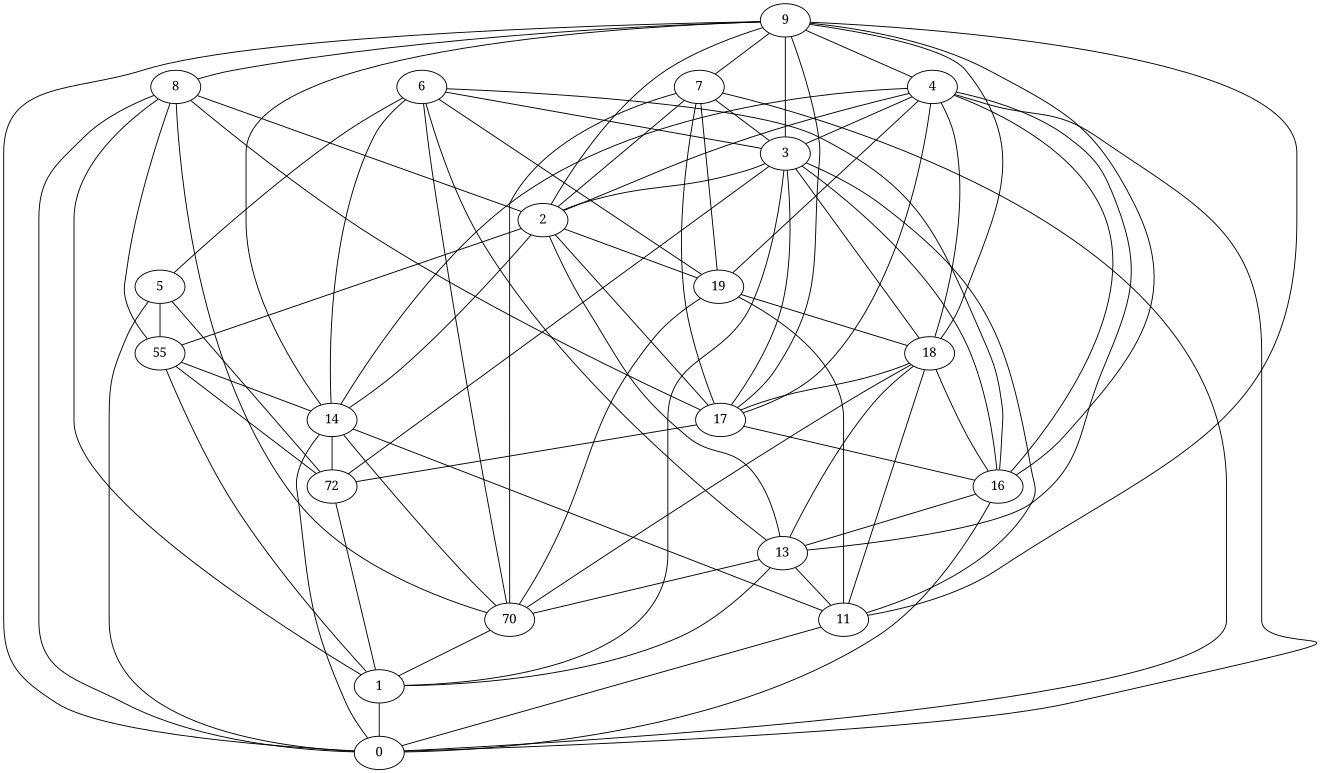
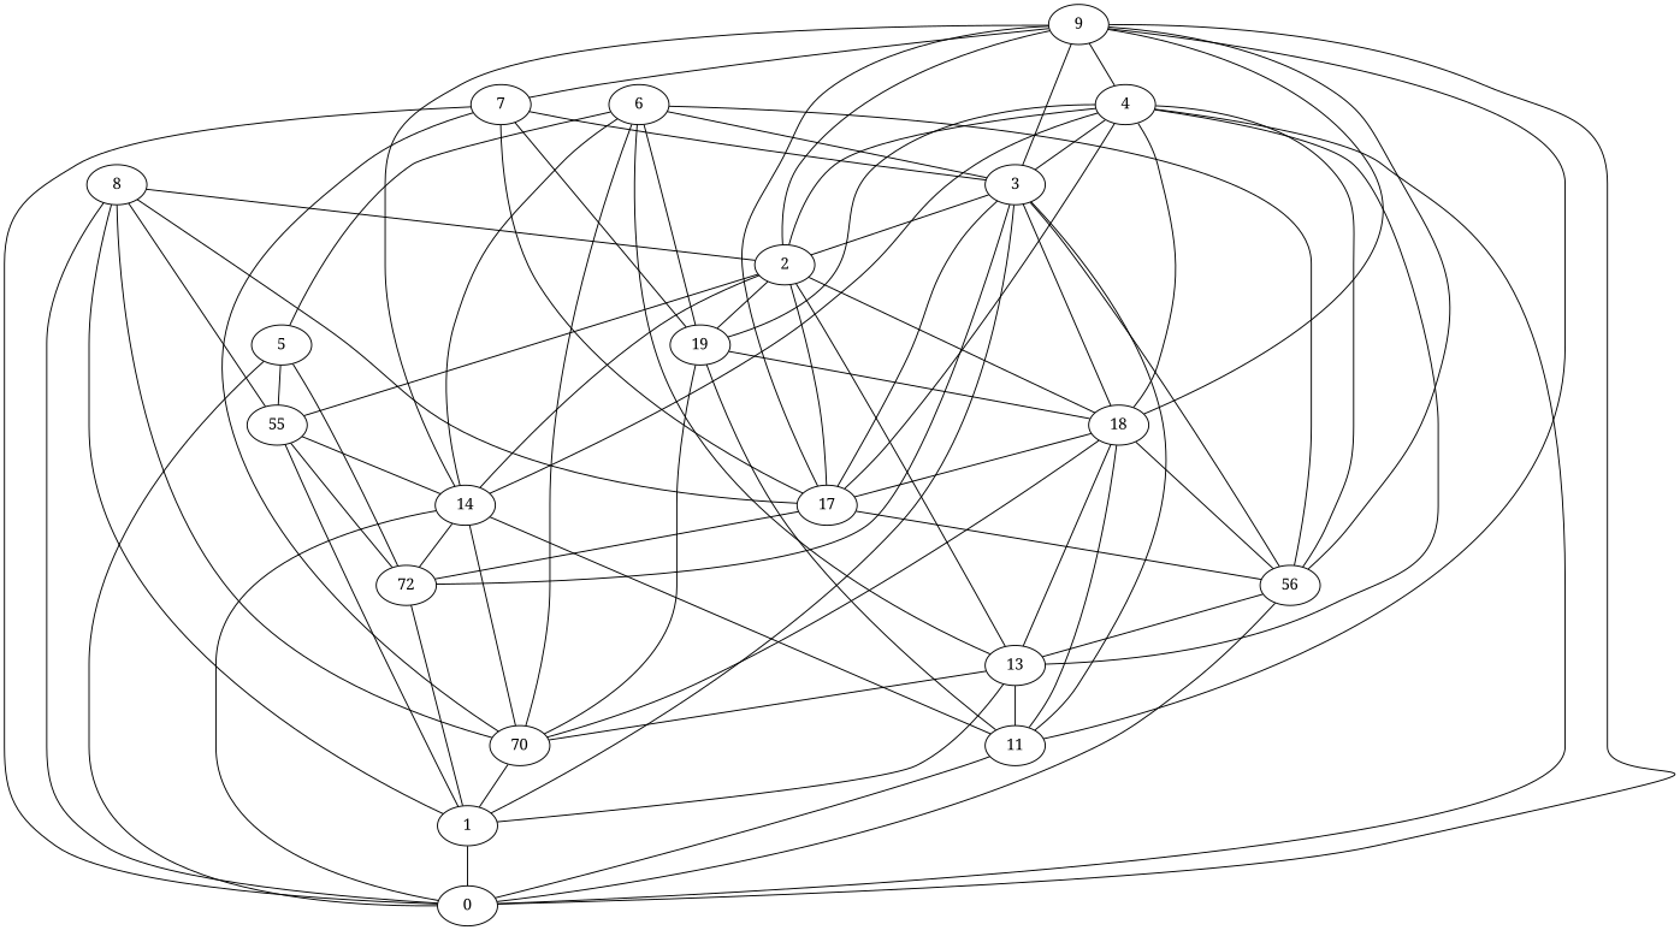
  digraph {
    fontname="Noto Serif"
    node [fontname="Noto Serif"]
    edge [color=black dir=none fontname="Noto Serif"]
    8
    17
    n3 [label=55]
    1
    n5 [label=70]
    0
    2
    n8 [label=72]
-   16
+   16 [label=56]
    5
    14
    11
    13
    7
    3
    19
    18
    4
    9
    6
    subgraph sub_1 {
      8
      17
      n3
      1
      n5
      0
      2
      n8
      16
      5
      14
      11
      13
      7
      3
      19
      18
      4
      9
      6
    }
    8 -> 17
    8 -> n3
    8 -> 1
    8 -> n5
    8 -> 0
    8 -> 2
    17 -> n8
    17 -> 16
    n3 -> 1
    n3 -> n8
    n3 -> 14
    1 -> 0
    n5 -> 1
    2 -> 17
    2 -> n3
    2 -> 14
    2 -> 13
    2 -> 19
    n8 -> 1
    16 -> 0
    16 -> 13
    5 -> n3
    5 -> 0
    5 -> n8
    14 -> n5
    14 -> 0
    14 -> n8
    14 -> 11
    11 -> 0
    13 -> 1
    13 -> n5
    13 -> 11
    7 -> 17
    7 -> n5
    7 -> 0
-   7 -> 2
+   18 -> 2
    7 -> 3
    7 -> 19
    3 -> 17
    3 -> 1
    3 -> 2
    3 -> n8
    3 -> 16
    3 -> 11
    3 -> 18
    19 -> n5
    19 -> 11
    19 -> 18
    18 -> 17
    18 -> n5
    18 -> 16
    18 -> 11
    18 -> 13
    4 -> 17
    4 -> 0
    4 -> 2
    4 -> 16
    4 -> 14
    4 -> 13
    4 -> 3
    4 -> 19
    4 -> 18
-   9 -> 8
    9 -> 17
    9 -> 0
    9 -> 2
    9 -> 16
    9 -> 14
    9 -> 11
    9 -> 7
    9 -> 3
    9 -> 18
    9 -> 4
    6 -> n5
    6 -> 16
    6 -> 5
    6 -> 14
    6 -> 13
    6 -> 3
    6 -> 19
  }
